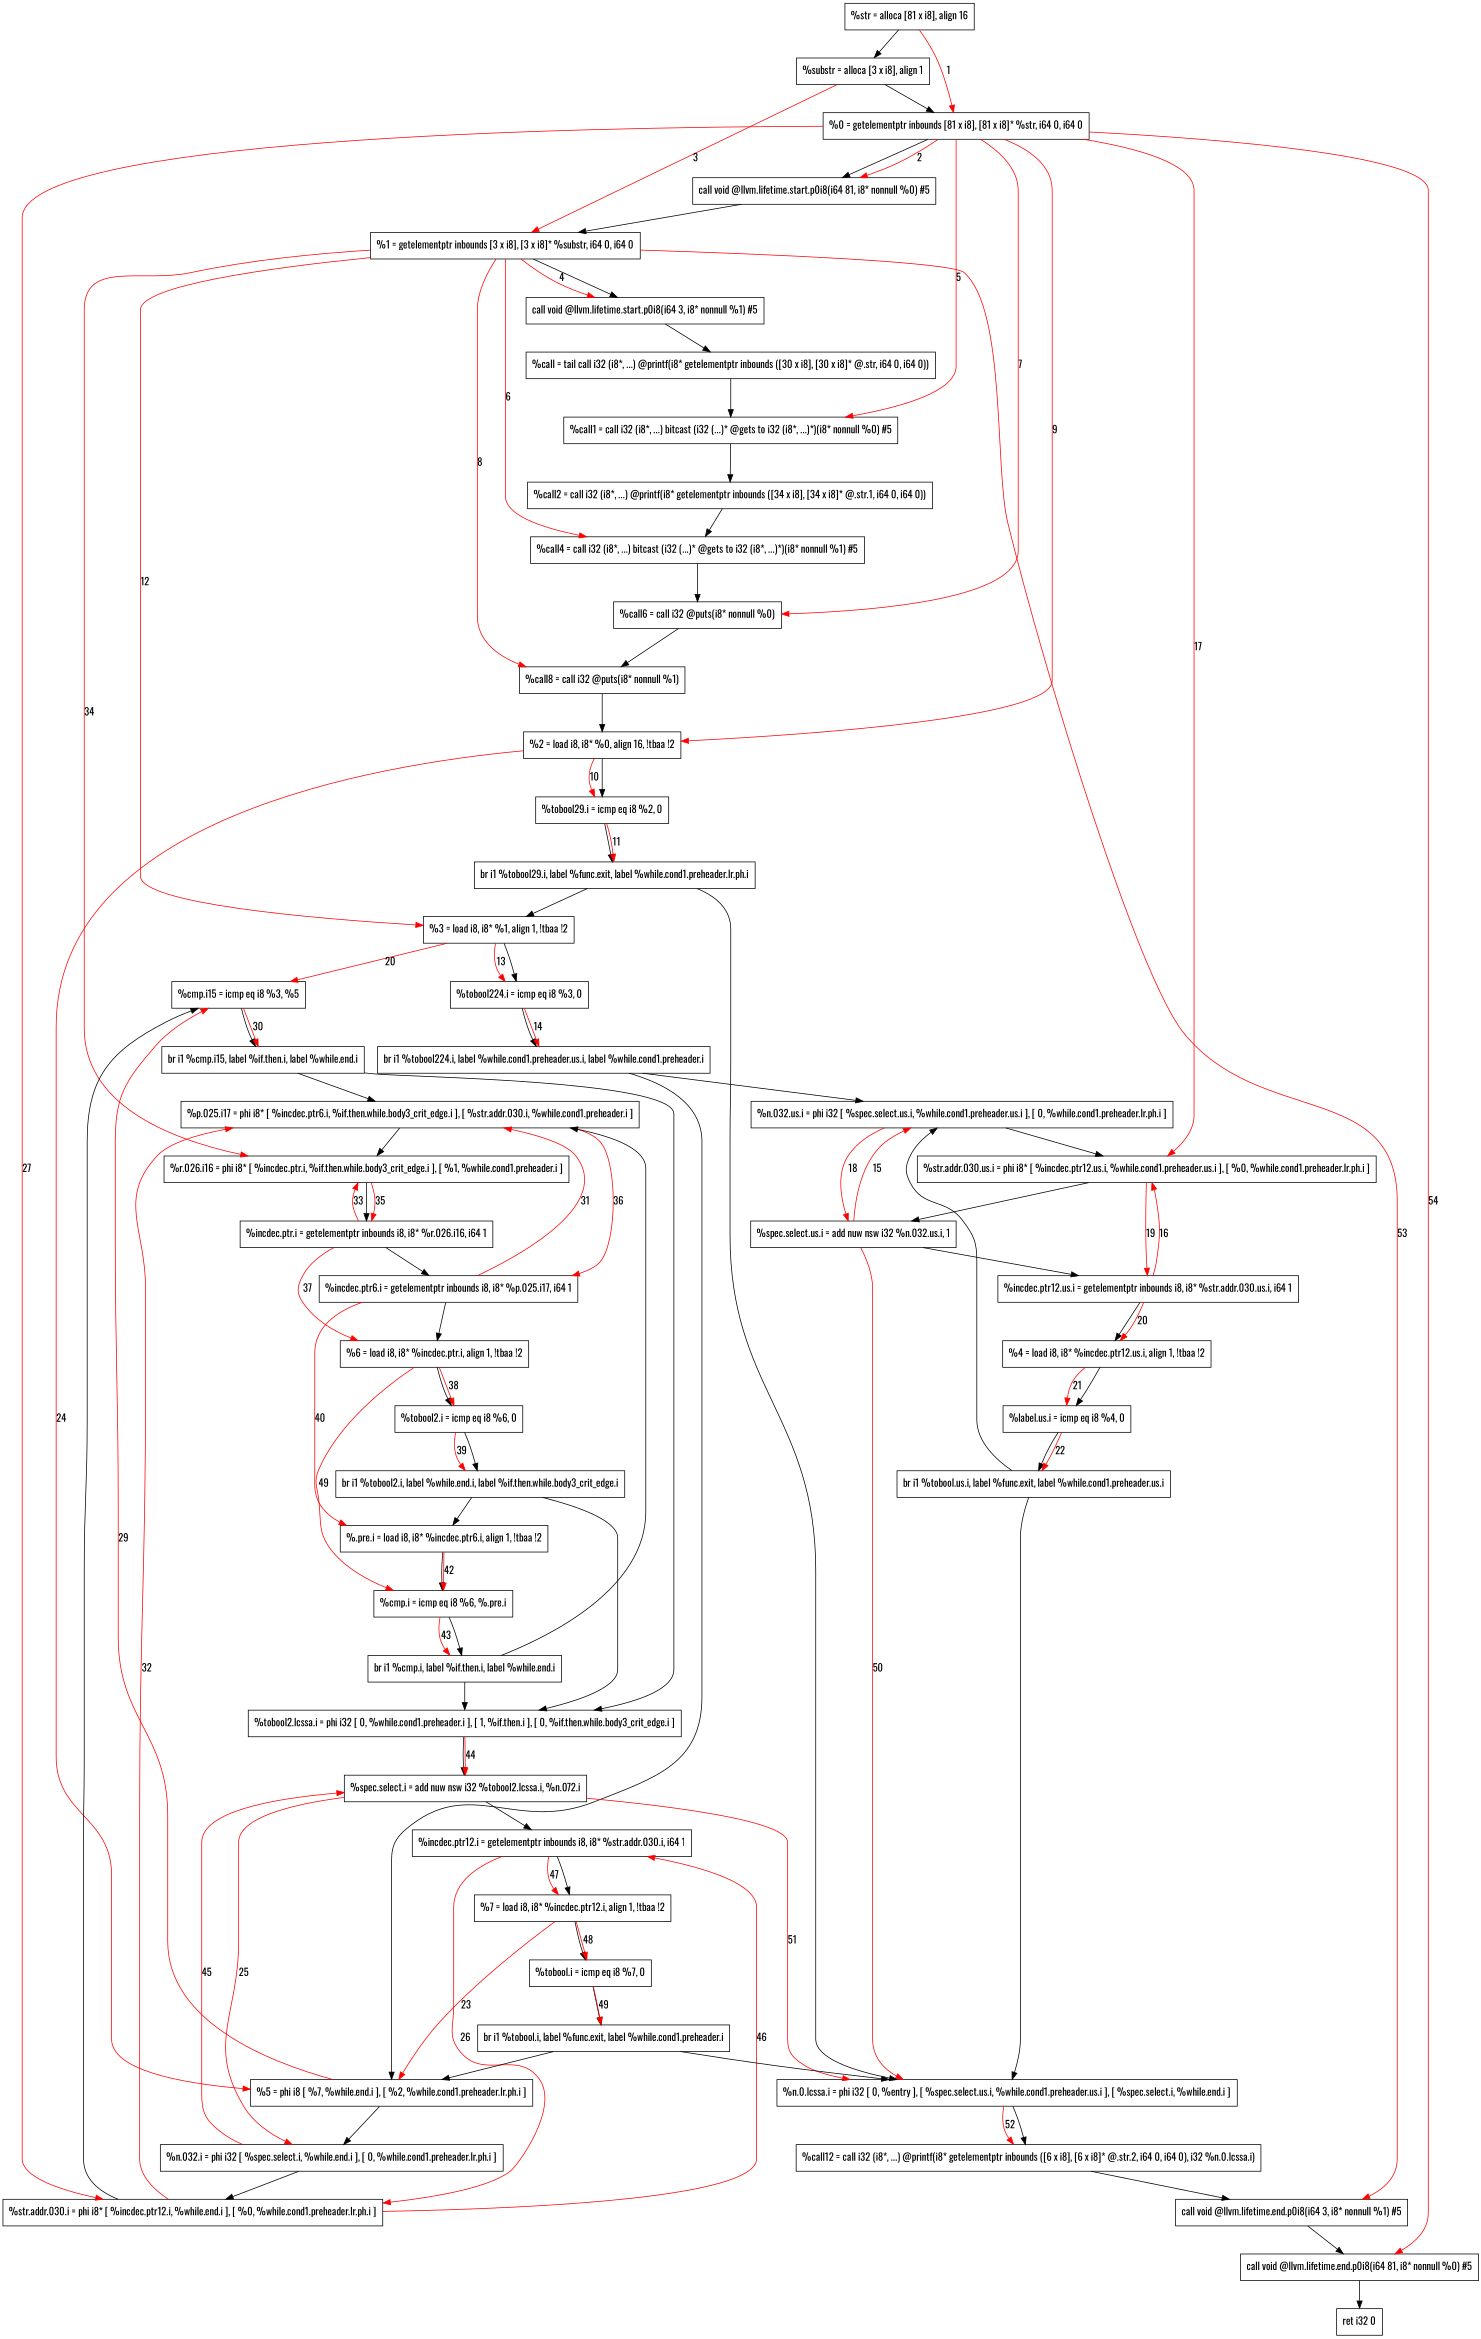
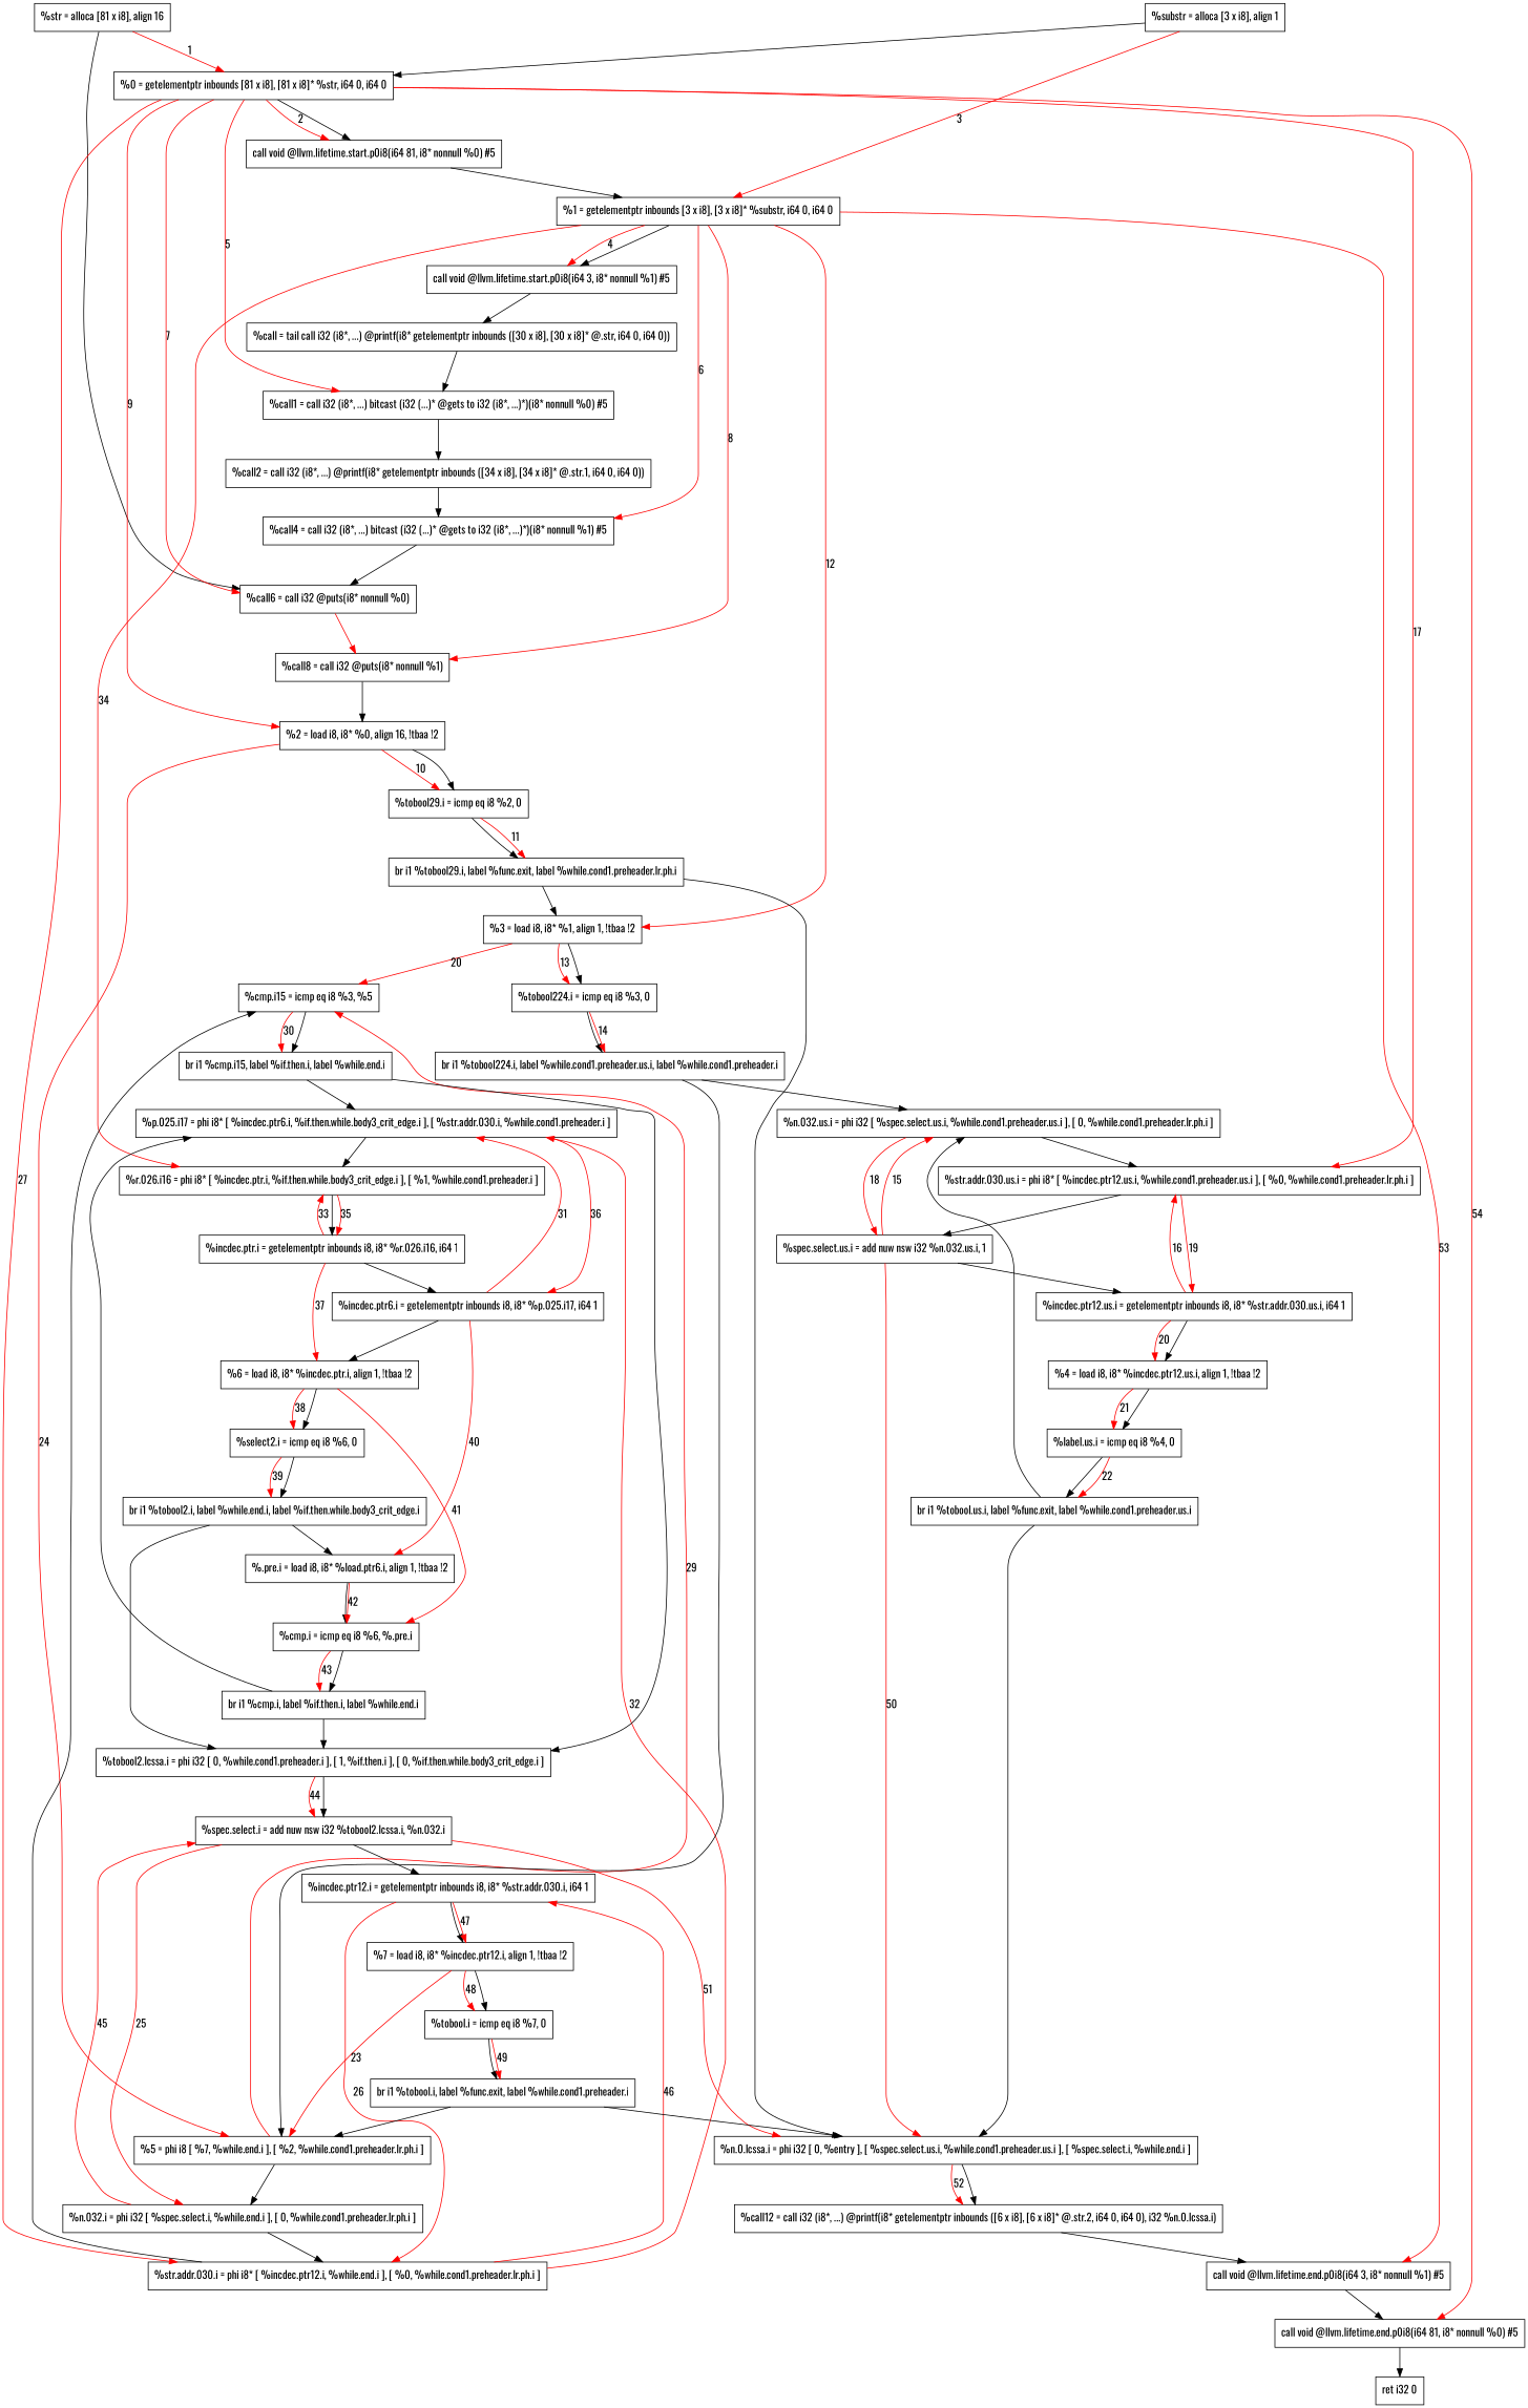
  digraph {
    fontname=Oswald
    node [fontname=Oswald shape=record]
    edge [fontname=Oswald]
    n1 [label="  %str = alloca [81 x i8], align 16"]
    n2 [label="  %substr = alloca [3 x i8], align 1"]
    n3 [label="  %0 = getelementptr inbounds [81 x i8], [81 x i8]* %str, i64 0, i64 0"]
    n4 [label="  %1 = getelementptr inbounds [3 x i8], [3 x i8]* %substr, i64 0, i64 0"]
    n5 [label="  call void @llvm.lifetime.start.p0i8(i64 81, i8* nonnull %0) #5"]
    n6 [label="  %call1 = call i32 (i8*, ...) bitcast (i32 (...)* @gets to i32 (i8*, ...)*)(i8* nonnull %0) #5"]
    n7 [label="  %call6 = call i32 @puts(i8* nonnull %0)"]
    n8 [label="  %2 = load i8, i8* %0, align 16, !tbaa !2"]
    n9 [label="  %str.addr.030.us.i = phi i8* [ %incdec.ptr12.us.i, %while.cond1.preheader.us.i ], [ %0, %while.cond1.preheader.lr.ph.i ]"]
    n10 [label="  %str.addr.030.i = phi i8* [ %incdec.ptr12.i, %while.end.i ], [ %0, %while.cond1.preheader.lr.ph.i ]"]
    n11 [label="  call void @llvm.lifetime.end.p0i8(i64 81, i8* nonnull %0) #5"]
    n12 [label="  call void @llvm.lifetime.start.p0i8(i64 3, i8* nonnull %1) #5"]
    n13 [label="  %call4 = call i32 (i8*, ...) bitcast (i32 (...)* @gets to i32 (i8*, ...)*)(i8* nonnull %1) #5"]
    n14 [label="  %call8 = call i32 @puts(i8* nonnull %1)"]
    n15 [label="  %3 = load i8, i8* %1, align 1, !tbaa !2"]
    n16 [label="  %r.026.i16 = phi i8* [ %incdec.ptr.i, %if.then.while.body3_crit_edge.i ], [ %1, %while.cond1.preheader.i ]"]
    n17 [label="  call void @llvm.lifetime.end.p0i8(i64 3, i8* nonnull %1) #5"]
    n18 [label="  %call2 = call i32 (i8*, ...) @printf(i8* getelementptr inbounds ([34 x i8], [34 x i8]* @.str.1, i64 0, i64 0))"]
    n19 [label="  %tobool29.i = icmp eq i8 %2, 0"]
    n20 [label="  %5 = phi i8 [ %7, %while.end.i ], [ %2, %while.cond1.preheader.lr.ph.i ]"]
    n21 [label="  %spec.select.us.i = add nuw nsw i32 %n.032.us.i, 1"]
    n22 [label="  %incdec.ptr12.us.i = getelementptr inbounds i8, i8* %str.addr.030.us.i, i64 1"]
    n23 [label="  %cmp.i15 = icmp eq i8 %3, %5"]
    n24 [label="  %p.025.i17 = phi i8* [ %incdec.ptr6.i, %if.then.while.body3_crit_edge.i ], [ %str.addr.030.i, %while.cond1.preheader.i ]"]
    n25 [label="  %incdec.ptr12.i = getelementptr inbounds i8, i8* %str.addr.030.i, i64 1"]
    n26 [label="  ret i32 0"]
    n27 [label="  %call = tail call i32 (i8*, ...) @printf(i8* getelementptr inbounds ([30 x i8], [30 x i8]* @.str, i64 0, i64 0))"]
    n28 [label="  %tobool224.i = icmp eq i8 %3, 0"]
    n29 [label="  %incdec.ptr.i = getelementptr inbounds i8, i8* %r.026.i16, i64 1"]
    n30 [label="  br i1 %tobool29.i, label %func.exit, label %while.cond1.preheader.lr.ph.i"]
    n31 [label="  %n.032.i = phi i32 [ %spec.select.i, %while.end.i ], [ 0, %while.cond1.preheader.lr.ph.i ]"]
    n32 [label="  %n.0.lcssa.i = phi i32 [ 0, %entry ], [ %spec.select.us.i, %while.cond1.preheader.us.i ], [ %spec.select.i, %while.end.i ]"]
    n33 [label="  %call12 = call i32 (i8*, ...) @printf(i8* getelementptr inbounds ([6 x i8], [6 x i8]* @.str.2, i64 0, i64 0), i32 %n.0.lcssa.i)"]
    n34 [label="  br i1 %tobool224.i, label %while.cond1.preheader.us.i, label %while.cond1.preheader.i"]
    n35 [label="  br i1 %cmp.i15, label %if.then.i, label %while.end.i"]
    n36 [label="  %n.032.us.i = phi i32 [ %spec.select.us.i, %while.cond1.preheader.us.i ], [ 0, %while.cond1.preheader.lr.ph.i ]"]
    n37 [label="  %4 = load i8, i8* %incdec.ptr12.us.i, align 1, !tbaa !2"]
    n38 [label="%label.us.i = icmp eq i8 %4, 0"]
    n39 [label="  br i1 %tobool.us.i, label %func.exit, label %while.cond1.preheader.us.i"]
-   n40 [label="%spec.select.i = add nuw nsw i32 %tobool2.lcssa.i, %n.072.i"]
+   n40 [label="  %spec.select.i = add nuw nsw i32 %tobool2.lcssa.i, %n.032.i"]
    n41 [label="  %incdec.ptr6.i = getelementptr inbounds i8, i8* %p.025.i17, i64 1"]
    n42 [label="  %7 = load i8, i8* %incdec.ptr12.i, align 1, !tbaa !2"]
    n43 [label="  %tobool2.lcssa.i = phi i32 [ 0, %while.cond1.preheader.i ], [ 1, %if.then.i ], [ 0, %if.then.while.body3_crit_edge.i ]"]
    n44 [label="  %6 = load i8, i8* %incdec.ptr.i, align 1, !tbaa !2"]
-   n45 [label="  %.pre.i = load i8, i8* %incdec.ptr6.i, align 1, !tbaa !2"]
-   n46 [label="  %tobool2.i = icmp eq i8 %6, 0"]
+   n45 [label="%.pre.i = load i8, i8* %load.ptr6.i, align 1, !tbaa !2"]
+   n46 [label="%select2.i = icmp eq i8 %6, 0"]
    n47 [label="  %cmp.i = icmp eq i8 %6, %.pre.i"]
    n48 [label="  br i1 %tobool2.i, label %while.end.i, label %if.then.while.body3_crit_edge.i"]
    n49 [label="  br i1 %cmp.i, label %if.then.i, label %while.end.i"]
    n50 [label="  %tobool.i = icmp eq i8 %7, 0"]
    n51 [label="  br i1 %tobool.i, label %func.exit, label %while.cond1.preheader.i"]
-   n1 -> n2
+   n1 -> n7
    n1 -> n3 [color=red label=1]
    n2 -> n3
    n2 -> n4 [color=red label=3]
    n3 -> n5
    n3 -> n5 [color=red label=2]
    n3 -> n6 [color=red label=5]
    n3 -> n7 [color=red label=7]
    n3 -> n8 [color=red label=9]
    n3 -> n9 [color=red label=17]
    n3 -> n10 [color=red label=27]
    n3 -> n11 [color=red label=54]
    n4 -> n12
    n4 -> n12 [color=red label=4]
    n4 -> n13 [color=red label=6]
    n4 -> n14 [color=red label=8]
    n4 -> n15 [color=red label=12]
    n4 -> n16 [color=red label=34]
    n4 -> n17 [color=red label=53]
    n5 -> n4
    n6 -> n18
-   n7 -> n14
+   n7 -> n14 [color=red]
    n8 -> n19
    n8 -> n19 [color=red label=10]
    n8 -> n20 [color=red label=24]
    n9 -> n21
    n9 -> n22 [color=red label=19]
    n10 -> n23
    n10 -> n24 [color=red label=32]
    n10 -> n25 [color=red label=46]
    n11 -> n26
    n12 -> n27
    n13 -> n7
    n14 -> n8
    n15 -> n23 [color=red label=20]
    n15 -> n28
    n15 -> n28 [color=red label=13]
    n16 -> n29
    n16 -> n29 [color=red label=35]
    n17 -> n11
    n18 -> n13
    n19 -> n30
    n19 -> n30 [color=red label=11]
    n20 -> n23 [color=red label=29]
    n20 -> n31
    n21 -> n22
    n21 -> n32 [color=red label=50]
    n21 -> n36 [color=red label=15]
    n22 -> n9 [color=red label=16]
    n22 -> n37
    n22 -> n37 [color=red label=20]
    n23 -> n35
    n23 -> n35 [color=red label=30]
    n24 -> n16
    n24 -> n41 [color=red label=36]
    n25 -> n10 [color=red label=26]
    n25 -> n42
    n25 -> n42 [color=red label=47]
    n27 -> n6
    n28 -> n34
    n28 -> n34 [color=red label=14]
    n29 -> n16 [color=red label=33]
    n29 -> n41
    n29 -> n44 [color=red label=37]
    n30 -> n15
    n30 -> n32
    n31 -> n10
    n31 -> n40 [color=red label=45]
    n32 -> n33
    n32 -> n33 [color=red label=52]
    n33 -> n17
    n34 -> n20
    n34 -> n36
    n35 -> n24
    n35 -> n43
    n36 -> n9
    n36 -> n21 [color=red label=18]
    n37 -> n38
    n37 -> n38 [color=red label=21]
    n38 -> n39
    n38 -> n39 [color=red label=22]
    n39 -> n32
    n39 -> n36
    n40 -> n25
    n40 -> n31 [color=red label=25]
    n40 -> n32 [color=red label=51]
    n41 -> n24 [color=red label=31]
    n41 -> n44
    n41 -> n45 [color=red label=40]
    n42 -> n20 [color=red label=23]
    n42 -> n50
    n42 -> n50 [color=red label=48]
    n43 -> n40
    n43 -> n40 [color=red label=44]
    n44 -> n46
    n44 -> n46 [color=red label=38]
-   n44 -> n47 [color=red label=49]
+   n44 -> n47 [color=red label=41]
    n45 -> n47
    n45 -> n47 [color=red label=42]
    n46 -> n48
    n46 -> n48 [color=red label=39]
    n47 -> n49
    n47 -> n49 [color=red label=43]
    n48 -> n43
    n48 -> n45
    n49 -> n24
    n49 -> n43
    n50 -> n51
    n50 -> n51 [color=red label=49]
    n51 -> n20
    n51 -> n32
  }
